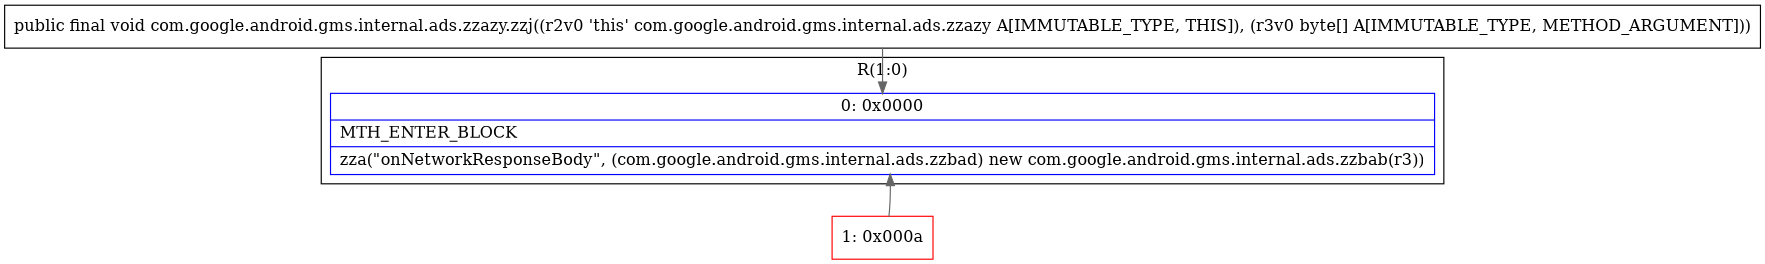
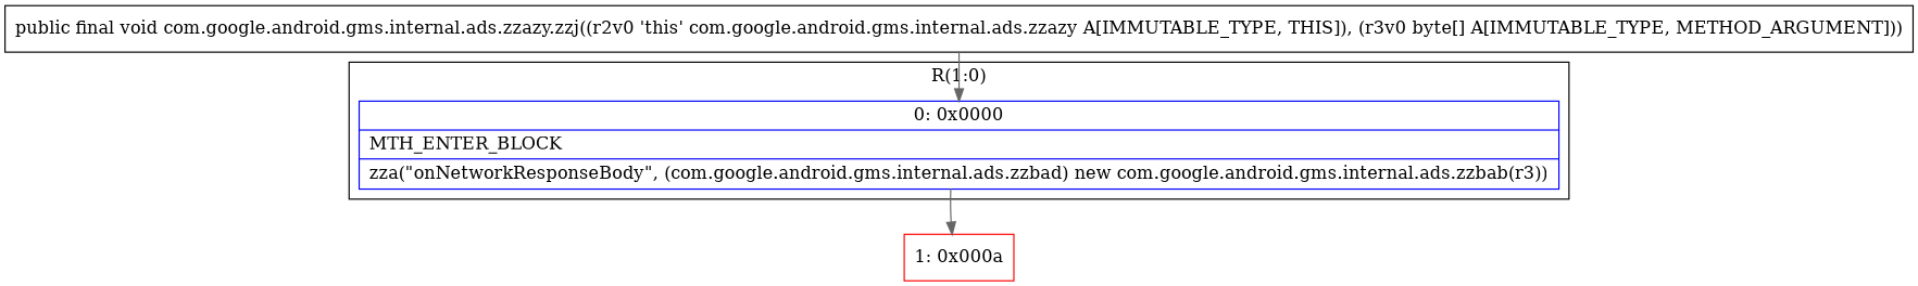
  digraph {
    node [shape=record]
    edge [color=gray40]
    n1 [color=blue label="{0\:\ 0x0000|MTH_ENTER_BLOCK\l|zza(\"onNetworkResponseBody\", (com.google.android.gms.internal.ads.zzbad) new com.google.android.gms.internal.ads.zzbab(r3))\l}"]
    n2 [color=red label="{1\:\ 0x000a}"]
    n3 [label="{public final void com.google.android.gms.internal.ads.zzazy.zzj((r2v0 'this' com.google.android.gms.internal.ads.zzazy A[IMMUTABLE_TYPE, THIS]), (r3v0 byte[] A[IMMUTABLE_TYPE, METHOD_ARGUMENT])) }"]
    subgraph cluster_1 {
      label="R(1:0)"
      n1
    }
-   n2 -> n1
+   n1 -> n2
    n3 -> n1
  }
